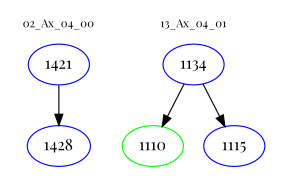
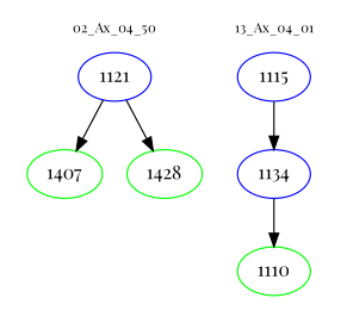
  digraph {
    fontname="Playfair Display"
    node [color=blue fontname="Playfair Display"]
    edge [color=black fontname="Playfair Display"]
-   n1 [label=1421]
-   n3 [label=1428]
+   n1 [label=1121]
+   n2 [color=green label=1407]
+   n3 [color=green label=1428]
    n4 [label=1134]
    n5 [color=green label=1110]
    n6 [label=1115]
    subgraph cluster_1 {
      color=white
      fontsize=10
-     label="02_Ax_04_00"
+     label="02_Ax_04_50"
      n1
+     n2
      n3
    }
    subgraph cluster_2 {
      color=white
      fontsize=10
      label="13_Ax_04_01"
      n4
      n5
      n6
    }
+   n1 -> n2
    n1 -> n3
    n4 -> n5
-   n4 -> n6
+   n6 -> n4
  }
